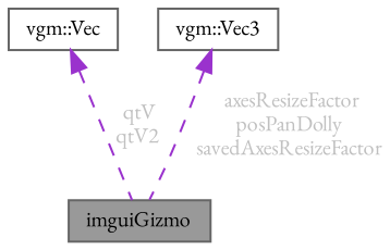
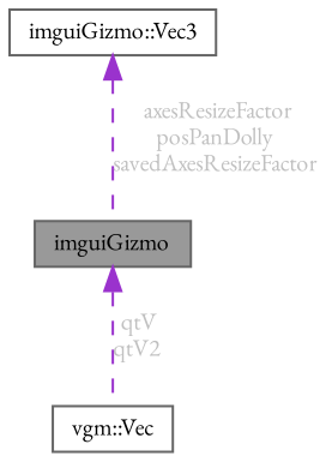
  digraph {
    fontname="EB Garamond"
    node [color=gray40 fillcolor=white fontname="EB Garamond" fontsize=10 shape=box style=filled]
    edge [color=darkorchid3 dir=back fontcolor=grey fontname="EB Garamond" fontsize=10 labelfontname=Helvetica labelfontsize=10 style=dashed]
    n1 [fillcolor=grey60 fontcolor=black height=0.2 label=imguiGizmo width=0.4]
    n2 [height=0.2 label="vgm::Vec" width=0.4]
-   n3 [height=0.2 label="vgm::Vec3" width=0.4]
-   n2 -> n1 [label=" qtV\nqtV2"]
+   n3 [height=0.2 label="imguiGizmo::Vec3" width=0.4]
+   n1 -> n2 [label=" qtV\nqtV2"]
    n3 -> n1 [label=" axesResizeFactor\nposPanDolly\nsavedAxesResizeFactor"]
  }
